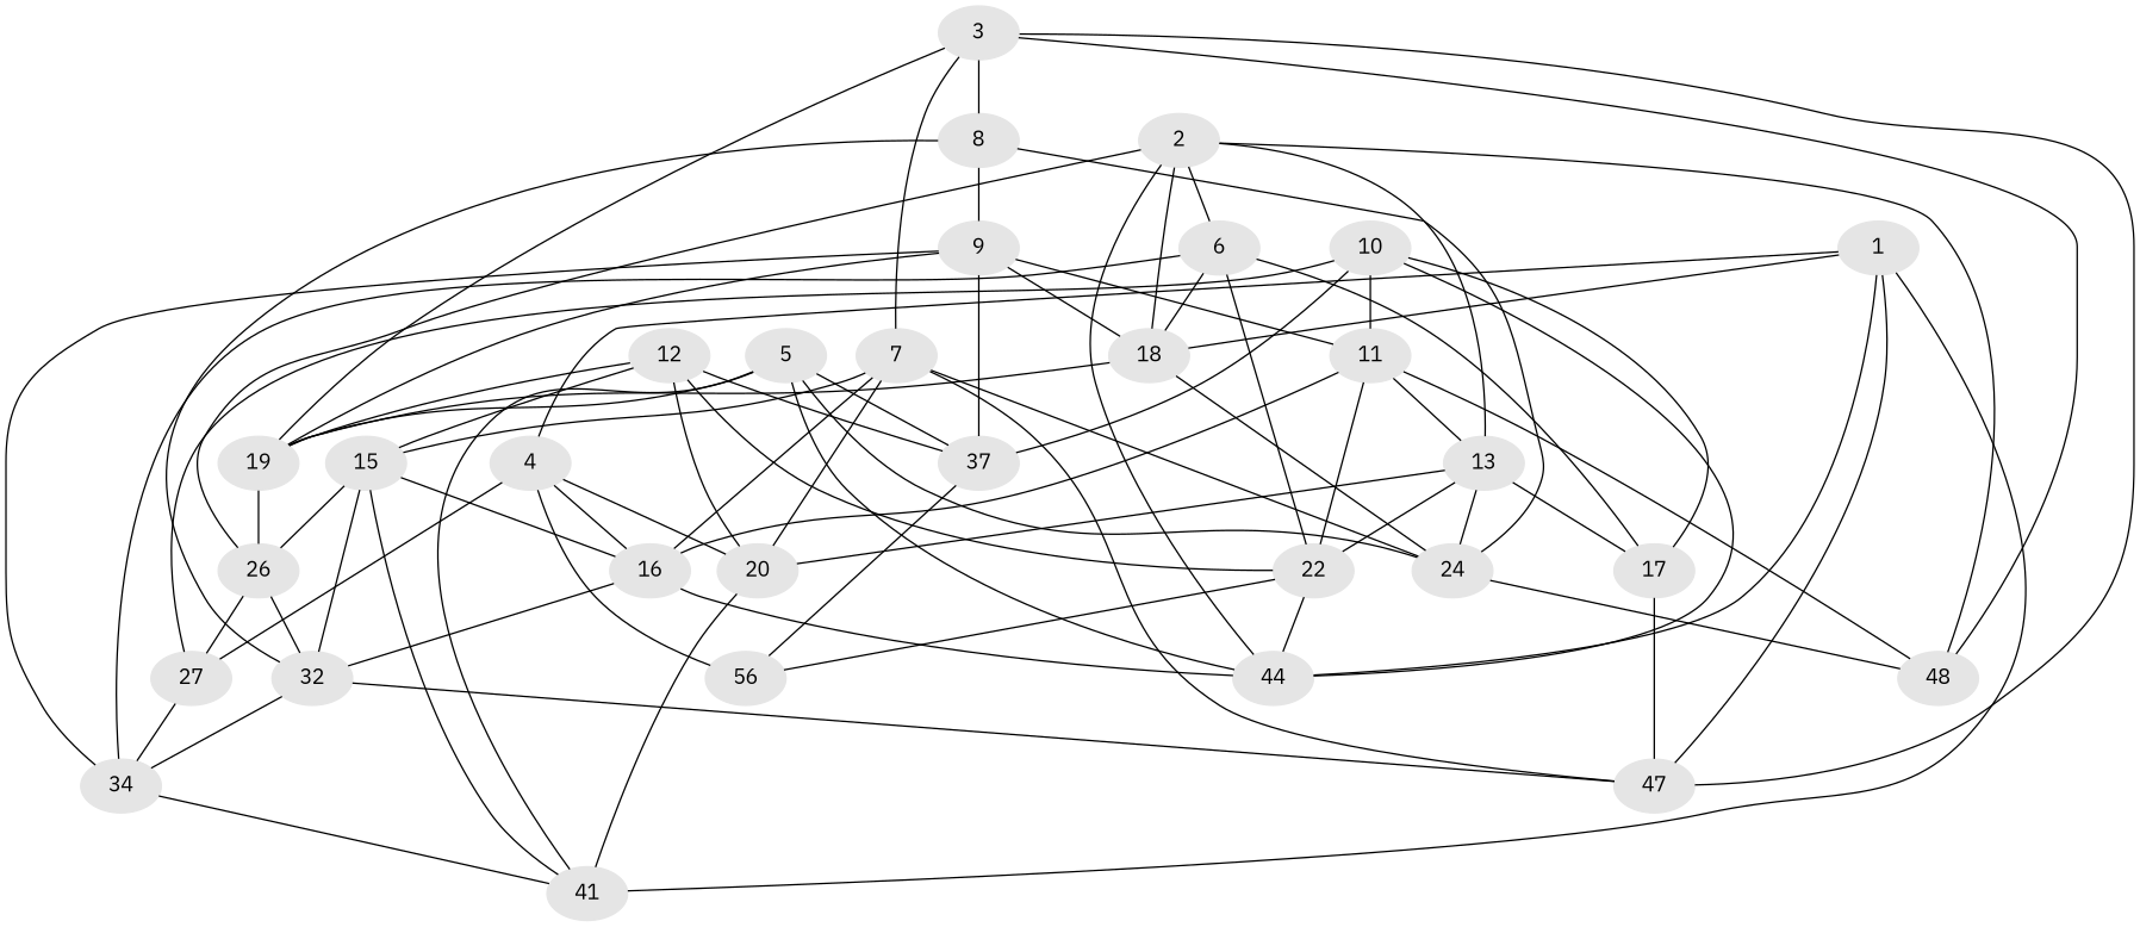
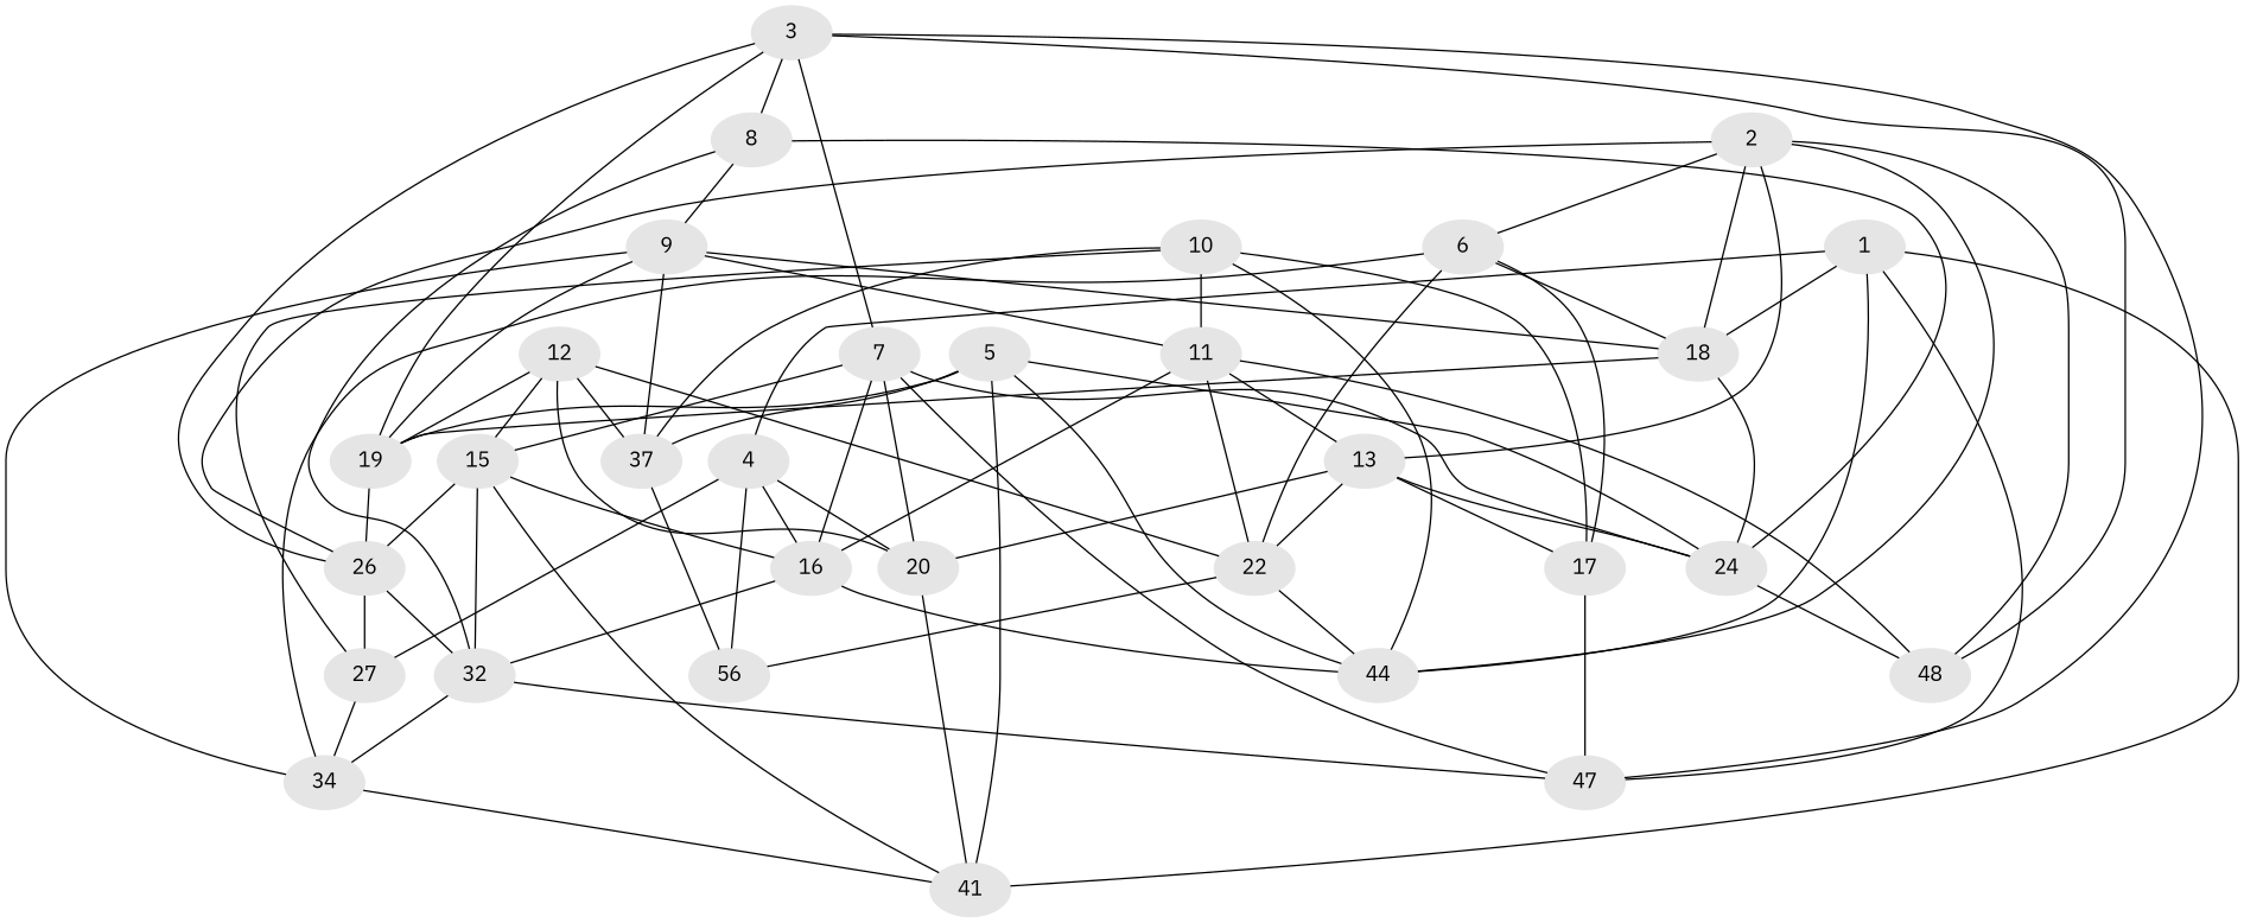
  graph {
    fontname="IBM Plex Sans"
    node [color=gray90 fontname="IBM Plex Sans" style=filled]
    edge [fontname="IBM Plex Sans"]
    1 [super="+40"]
    4 [super="+21"]
    18 [super="+30"]
    41 [super="+46"]
    44 [super="+52"]
    47 [super="+51"]
    16 [super="+25"]
    27
    56
    20
    19 [super="+28"]
    24 [super="+43"]
    2 [super="+38"]
    6 [super="+42"]
    13 [super="+50"]
    26 [super="+31"]
    48
    17
    22 [super="+33"]
    34 [super="+49"]
    32 [super="+54"]
    3 [super="+45"]
    7 [super="+55"]
    8
    15 [super="+35"]
    9 [super="+23"]
    12 [super="+36"]
    37 [super="+53"]
    5 [super="+29"]
    11 [super="+14"]
    10 [super="+39"]
    1 -- 4
    1 -- 18
    1 -- 41 [weight=2]
    1 -- 44
    1 -- 47
    4 -- 16
    4 -- 27
    4 -- 56 [weight=2]
    4 -- 20
    18 -- 19
    18 -- 24
    16 -- 44
    16 -- 32
    27 -- 34
    20 -- 41
    19 -- 26
    24 -- 48
    2 -- 18
    2 -- 44
    2 -- 6
    2 -- 13
    2 -- 26
    2 -- 48
    6 -- 18
    6 -- 17
    6 -- 22
    6 -- 34 [weight=2]
    13 -- 20
    13 -- 24
    13 -- 17
    13 -- 22
    26 -- 27
    26 -- 32
    17 -- 47
    22 -- 44
    22 -- 56
    34 -- 41
    32 -- 47
    32 -- 34
    3 -- 47
    3 -- 19
+   3 -- 26
    3 -- 48
    3 -- 7
    3 -- 8
    7 -- 47
    7 -- 16
    7 -- 20
    7 -- 24
    7 -- 15
    8 -- 24
    8 -- 32
    8 -- 9
    15 -- 41
    15 -- 16
    15 -- 26
    15 -- 32
    9 -- 18
    9 -- 19
    9 -- 34
    9 -- 37
    9 -- 11
    12 -- 20
    12 -- 19
    12 -- 22
    12 -- 15
    12 -- 37
    37 -- 56
    5 -- 41
    5 -- 44
    5 -- 19
    5 -- 24
    5 -- 37 [weight=2]
    11 -- 16
    11 -- 13
    11 -- 48
    11 -- 22
    10 -- 44
    10 -- 27
    10 -- 17
    10 -- 37
    10 -- 11
  }
